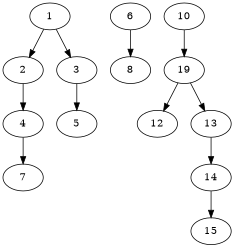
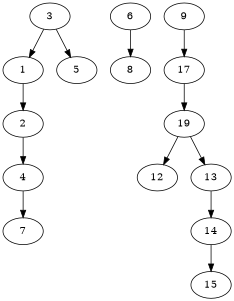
  digraph {
    node [alpha=0.07]
    1 [alpha=0.18 expect_size=11514880]
    2 [alpha=0.19 expect_size=45884416]
    3 [alpha=0.20 expect_size=36947968]
    4 [alpha=0.15 expect_size=46428160]
    5 [expect_size=9316352]
    7 [alpha=0.10 expect_size=48791552]
    6 [expect_size=18200576]
    8 [alpha=0.05 expect_size=34969600]
-   10 [alpha=0.17 expect_size=12072960]
+   9 [alpha=0.08 expect_size=48770048]
+   10 [alpha=0.17 expect_size=12072960 label=17]
    n11 [alpha=0.02 expect_size=18600960 label=19]
    12 [alpha=0.09 expect_size=14856192]
    13 [alpha=0.00 expect_size=11346944]
    14 [alpha=0.06 expect_size=10401792]
    15 [alpha=0.04 expect_size=46044160]
    1 -> 2
-   1 -> 3
+   3 -> 1
    2 -> 4
    3 -> 5
    4 -> 7
    6 -> 8
+   9 -> 10
    10 -> n11
    n11 -> 12
    n11 -> 13
    13 -> 14
    14 -> 15
  }
